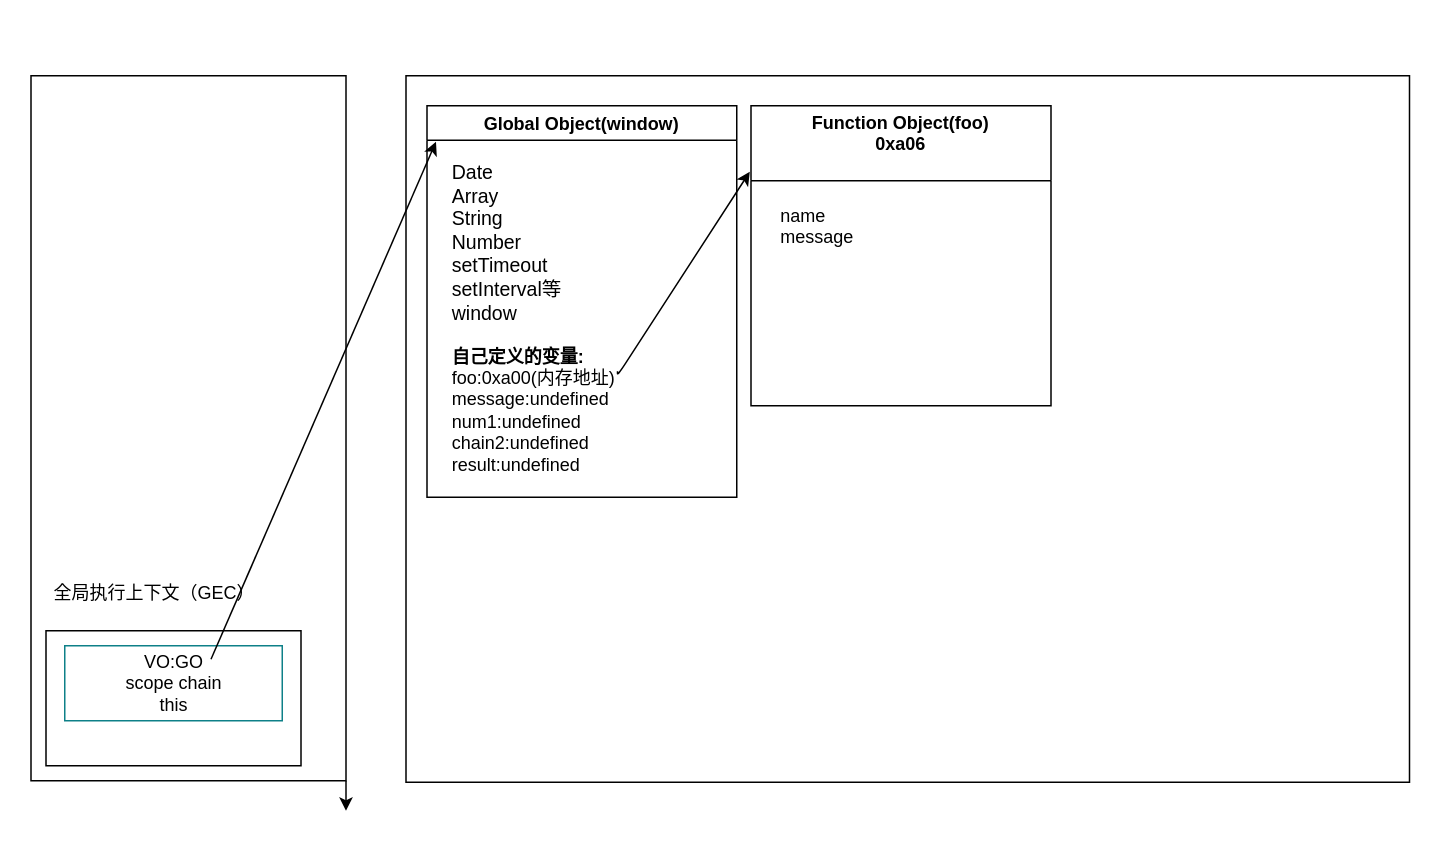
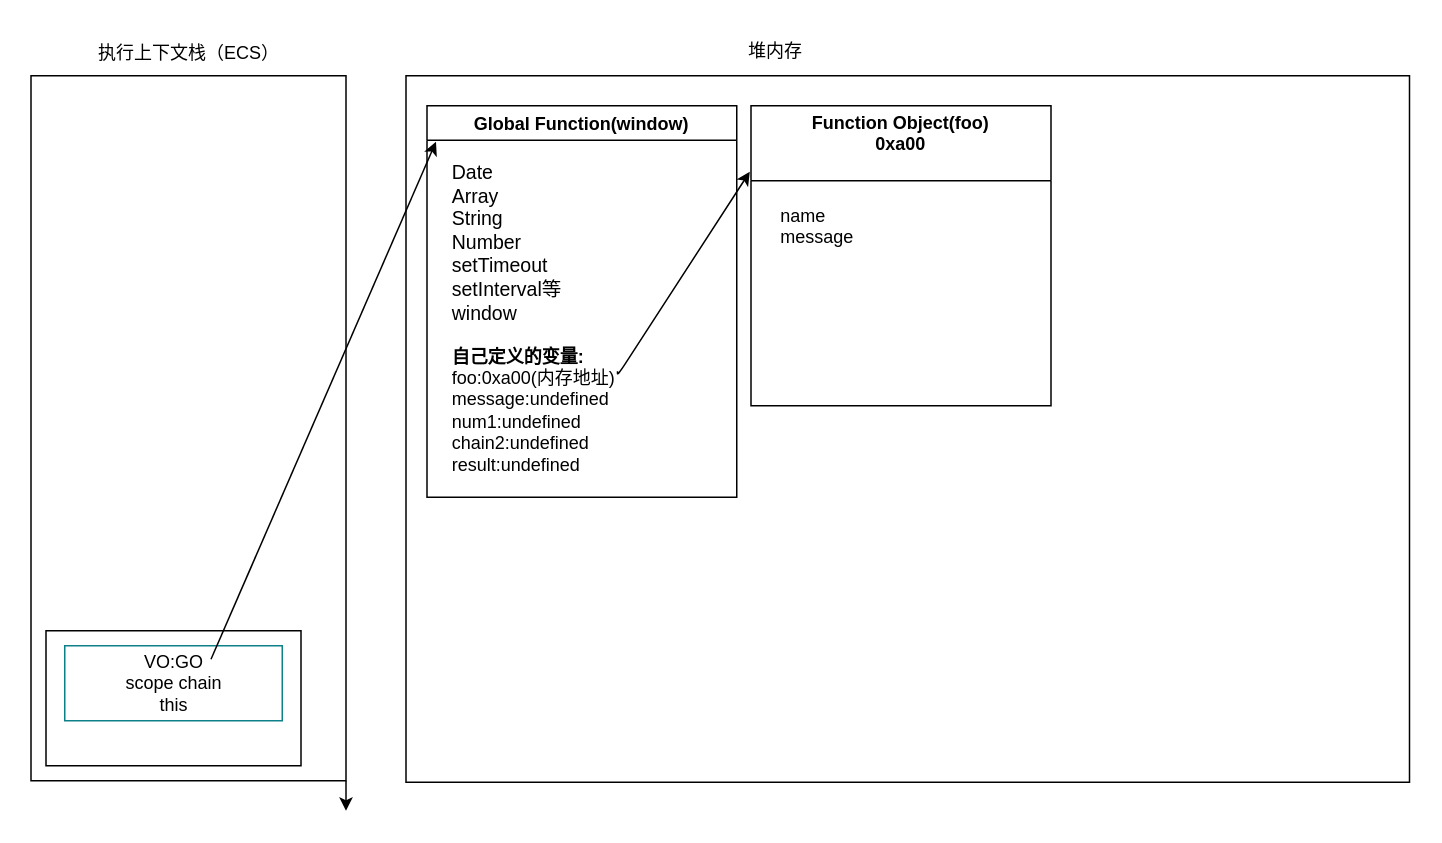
  <mxCell id="0" />
  <mxCell id="1" parent="0" />
  <mxCell id="2" style="edgeStyle=none;html=1;exitX=1;exitY=1;exitDx=0;exitDy=0;fontColor=#000000;" parent="1" source="3" edge="1"><mxGeometry relative="1" as="geometry"><mxPoint x="230" y="540" as="targetPoint" /></mxGeometry></mxCell>
  <mxCell id="3" value="" style="rounded=0;whiteSpace=wrap;html=1;fillColor=#FFFFFF;strokeColor=#000000;" parent="1" vertex="1"><mxGeometry x="20" y="50" width="210" height="470" as="geometry" /></mxCell>
  <mxCell id="4" value="" style="rounded=0;whiteSpace=wrap;html=1;strokeColor=#000000;fillColor=#FFFFFF;" parent="1" vertex="1"><mxGeometry x="270" y="50" width="669" height="471" as="geometry" /></mxCell>
+ <mxCell id="5" value="执行上下文栈（ECS）" style="text;html=1;align=center;verticalAlign=middle;resizable=0;points=[];autosize=1;strokeColor=none;fillColor=none;fontColor=#000000;" parent="1" vertex="1"><mxGeometry x="55" y="20" width="140" height="30" as="geometry" /></mxCell>
  <mxCell id="6" value="" style="rounded=0;whiteSpace=wrap;html=1;strokeColor=#000000;fontColor=#000000;fillColor=#FFFFFF;" parent="1" vertex="1"><mxGeometry x="30" y="420" width="170" height="90" as="geometry" /></mxCell>
- <mxCell id="7" value="全局执行上下文（GEC）" style="text;html=1;strokeColor=none;fillColor=none;align=center;verticalAlign=middle;whiteSpace=wrap;rounded=0;fontColor=#000000;" parent="1" vertex="1"><mxGeometry x="30" y="380" width="145" height="30" as="geometry" /></mxCell>
  <mxCell id="8" value="VO:GO&lt;br&gt;scope chain&lt;br&gt;this" style="rounded=0;whiteSpace=wrap;html=1;strokeColor=#0e8088;fillColor=#ffffff;fontColor=#000000;" parent="1" vertex="1"><mxGeometry x="42.5" y="430" width="145" height="50" as="geometry" /></mxCell>
- <mxCell id="9" value="Function Object(foo)&#10;0xa06&#10;" style="swimlane;strokeColor=#000000;fontColor=#000000;fillColor=#FFFFFF;startSize=50;" parent="1" vertex="1"><mxGeometry x="500" y="70" width="200" height="200" as="geometry" /></mxCell>
+ <mxCell id="9" value="Function Object(foo)&#10;0xa00&#10;" style="swimlane;strokeColor=#000000;fontColor=#000000;fillColor=#FFFFFF;startSize=50;" parent="1" vertex="1"><mxGeometry x="500" y="70" width="200" height="200" as="geometry" /></mxCell>
  <mxCell id="10" value="name&amp;nbsp;&lt;br&gt;message" style="text;html=1;strokeColor=none;fillColor=none;align=left;verticalAlign=top;whiteSpace=wrap;rounded=0;fontColor=#000000;" parent="1" vertex="1"><mxGeometry x="517.5" y="130" width="165" height="130" as="geometry" /></mxCell>
  <mxCell id="11" value="" style="endArrow=classic;html=1;fontColor=#000000;entryX=-0.004;entryY=0.22;entryDx=0;entryDy=0;strokeColor=#000000;entryPerimeter=0;" parent="1" target="9" edge="1"><mxGeometry width="50" height="50" relative="1" as="geometry"><mxPoint x="411" y="247" as="sourcePoint" /><mxPoint x="484" y="113" as="targetPoint" /><Array as="points"><mxPoint x="411" y="250" /></Array></mxGeometry></mxCell>
  <mxCell id="12" value="" style="endArrow=classic;html=1;strokeColor=#000000;fontColor=#00FF00;fillColor=default;" parent="1" edge="1"><mxGeometry width="50" height="50" relative="1" as="geometry"><mxPoint x="140" y="439" as="sourcePoint" /><mxPoint x="290" y="94" as="targetPoint" /></mxGeometry></mxCell>
- <mxCell id="13" value="Global Object(window)" style="swimlane;strokeColor=#000000;fontColor=#000000;fillColor=#FFFFFF;" parent="1" vertex="1"><mxGeometry x="284" y="70" width="206.5" height="261" as="geometry" /></mxCell>
+ <mxCell id="13" value="Global Function(window)" style="swimlane;strokeColor=#000000;fontColor=#000000;fillColor=#FFFFFF;" parent="1" vertex="1"><mxGeometry x="284" y="70" width="206.5" height="261" as="geometry" /></mxCell>
  <mxCell id="14" value="&lt;font style=&quot;font-size: 13px;&quot;&gt;Date&lt;br&gt;Array&lt;br&gt;String&lt;br&gt;Number&lt;br&gt;setTimeout&lt;br&gt;setInterval等&lt;br&gt;window&lt;/font&gt;&lt;br&gt;&lt;br&gt;&lt;b&gt;自己定义的变量:&lt;br&gt;&lt;/b&gt;foo:0xa00(内存地址)&lt;br&gt;message:undefined&lt;br&gt;num1:undefined&lt;br&gt;chain2:undefined&lt;br&gt;result:undefined" style="text;html=1;strokeColor=none;fillColor=none;align=left;verticalAlign=top;whiteSpace=wrap;rounded=0;fontColor=#000000;" parent="13" vertex="1"><mxGeometry x="15" y="30" width="179" height="223" as="geometry" /></mxCell>
+ <mxCell id="15" value="堆内存" style="text;html=1;align=center;verticalAlign=middle;resizable=0;points=[];autosize=1;strokeColor=none;fillColor=none;fontColor=#000000;" parent="1" vertex="1"><mxGeometry x="489" y="21" width="54" height="26" as="geometry" /></mxCell>
